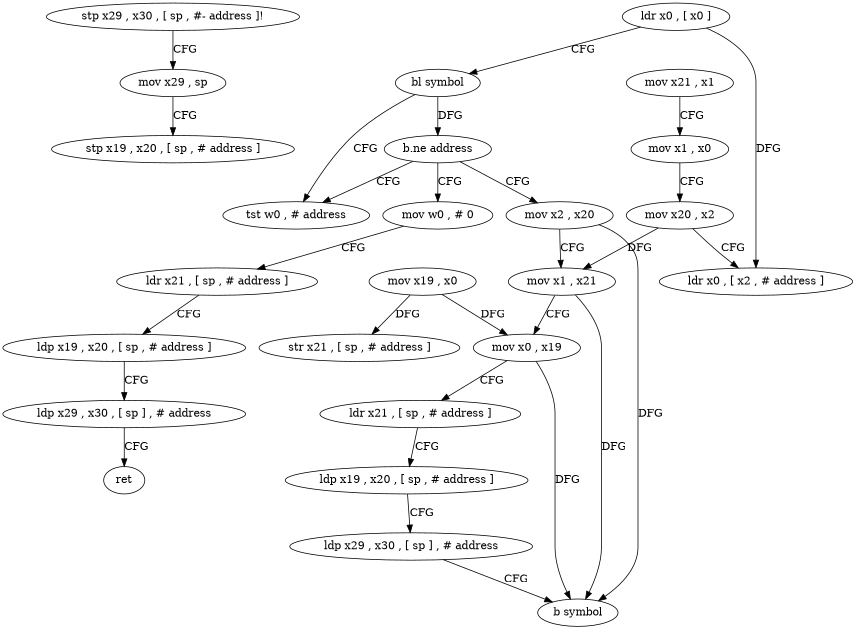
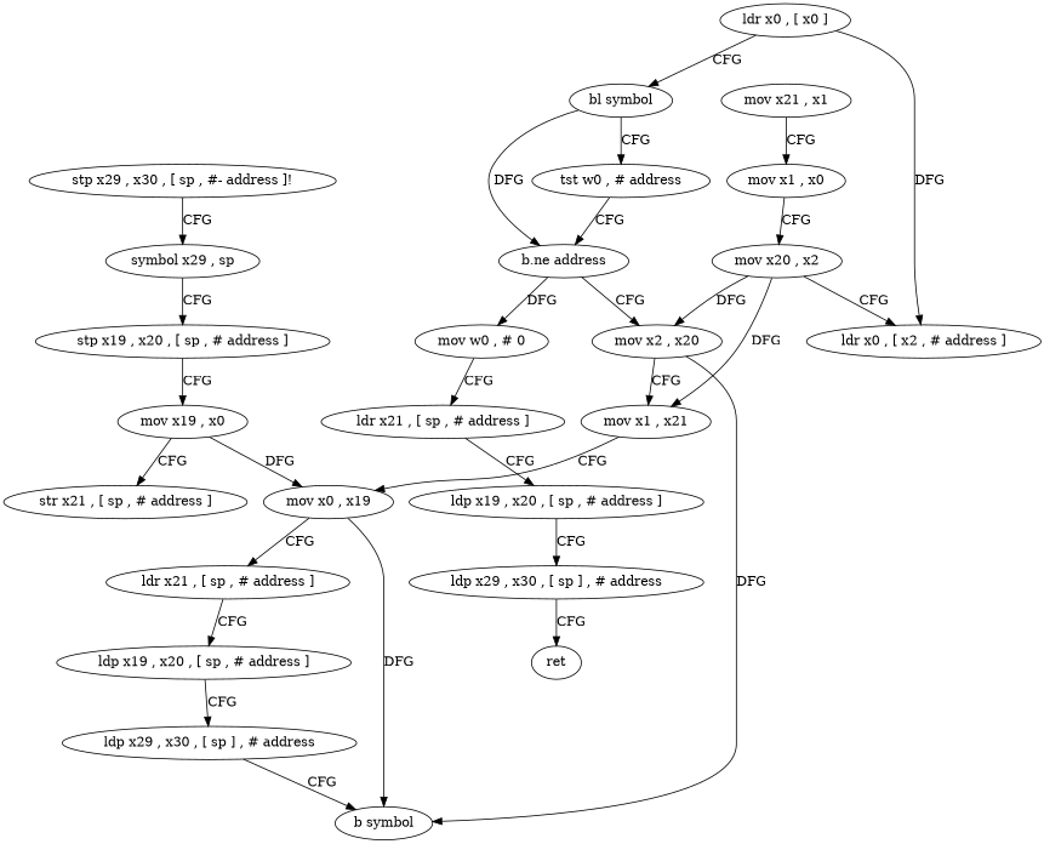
  digraph {
    n1 [label="stp x29 , x30 , [ sp , #- address ]!"]
-   n2 [label="mov x29 , sp"]
+   n2 [label="symbol x29 , sp"]
    n3 [label="stp x19 , x20 , [ sp , # address ]"]
    n4 [label="mov x19 , x0"]
    n5 [label="str x21 , [ sp , # address ]"]
    n6 [label="mov x0 , x19"]
    n7 [label="b symbol"]
    n8 [label="ldr x21 , [ sp , # address ]"]
    n9 [label="mov x21 , x1"]
    n10 [label="mov x1 , x0"]
    n11 [label="mov x20 , x2"]
    n12 [label="mov x1 , x21"]
    n13 [label="ldr x0 , [ x2 , # address ]"]
    n14 [label="mov x2 , x20"]
    n15 [label="ldr x0 , [ x0 ]"]
    n16 [label="bl symbol"]
    n17 [label="tst w0 , # address"]
    n18 [label="b.ne address"]
    n19 [label="mov w0 , # 0"]
    n20 [label="ldr x21 , [ sp , # address ]"]
    n21 [label="ldp x19 , x20 , [ sp , # address ]"]
    n22 [label="ldp x19 , x20 , [ sp , # address ]"]
    n23 [label="ldp x29 , x30 , [ sp ] , # address"]
    n24 [label="ldp x29 , x30 , [ sp ] , # address"]
    n25 [label=ret]
    n1 -> n2 [label=CFG]
    n2 -> n3 [label=CFG]
-   n4 -> n5 [label=DFG]
+   n3 -> n4 [label=CFG]
+   n4 -> n5 [label=CFG]
    n4 -> n6 [label=DFG]
    n6 -> n7 [label=DFG]
    n6 -> n8 [label=CFG]
    n8 -> n22 [label=CFG]
    n9 -> n10 [label=CFG]
    n10 -> n11 [label=CFG]
    n11 -> n12 [label=DFG]
    n11 -> n13 [label=CFG]
+   n11 -> n14 [label=DFG]
    n12 -> n6 [label=CFG]
-   n12 -> n7 [label=DFG]
    n14 -> n7 [label=DFG]
    n14 -> n12 [label=CFG]
    n15 -> n13 [label=DFG]
    n15 -> n16 [label=CFG]
    n16 -> n17 [label=CFG]
    n16 -> n18 [label=DFG]
-   n18 -> n17 [label=CFG]
+   n17 -> n18 [label=CFG]
    n18 -> n14 [label=CFG]
-   n18 -> n19 [label=CFG]
+   n18 -> n19 [label=DFG]
    n19 -> n20 [label=CFG]
    n20 -> n21 [label=CFG]
    n21 -> n24 [label=CFG]
    n22 -> n23 [label=CFG]
    n23 -> n7 [label=CFG]
    n24 -> n25 [label=CFG]
  }
